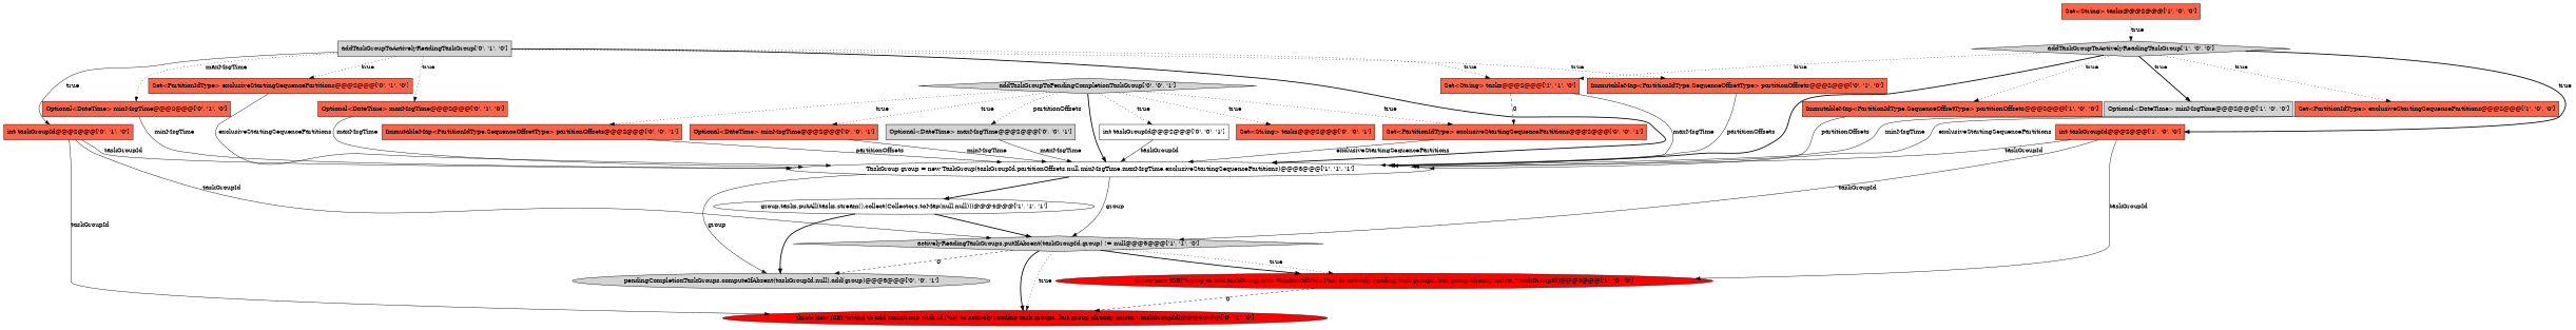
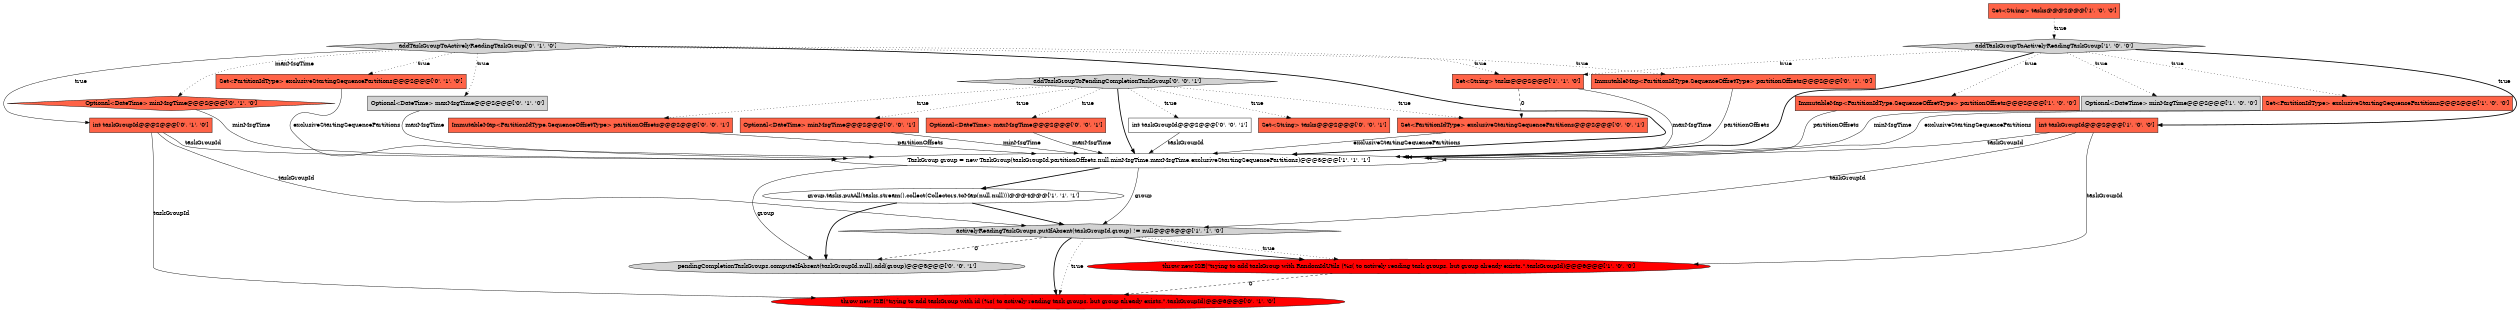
  digraph {
    node [fillcolor=tomato shape=box style=filled]
    edge [style=solid]
    n1 [fillcolor=lightgray label="activelyReadingTaskGroups.putIfAbsent(taskGroupId,group) != null@@@5@@@['1', '1', '0']" shape=diamond]
    n2 [fillcolor=red label="throw new ISE(\"trying to add taskGroup with id (%s( to actively reading task groups, but group already exists.\",taskGroupId)@@@6@@@['0', '1', '0']" shape=ellipse]
    n3 [fillcolor=lightgray label="pendingCompletionTaskGroups.computeIfAbsent(taskGroupId,null).add(group)@@@5@@@['0', '0', '1']" shape=ellipse]
    n4 [fillcolor=red label="throw new ISE(\"trying to add taskGroup with RandomIdUtils (%s( to actively reading task groups, but group already exists.\",taskGroupId)@@@6@@@['1', '0', '0']" shape=ellipse]
    n5 [fillcolor=white label="group.tasks.putAll(tasks.stream().collect(Collectors.toMap(null,null)))@@@4@@@['1', '1', '1']" shape=ellipse]
-   n6 [label="Optional<DateTime> maxMsgTime@@@2@@@['0', '1', '0']"]
+   n6 [fillcolor=lightgray label="Optional<DateTime> maxMsgTime@@@2@@@['0', '1', '0']"]
    n7 [fillcolor=white label="TaskGroup group = new TaskGroup(taskGroupId,partitionOffsets,null,minMsgTime,maxMsgTime,exclusiveStartingSequencePartitions)@@@3@@@['1', '1', '1']" shape=ellipse]
    n8 [fillcolor=white label="int taskGroupId@@@2@@@['0', '0', '1']"]
    n9 [label="Set<String> tasks@@@2@@@['0', '0', '1']"]
    n10 [label="ImmutableMap<PartitionIdType,SequenceOffsetType> partitionOffsets@@@2@@@['1', '0', '0']"]
    n11 [label="ImmutableMap<PartitionIdType,SequenceOffsetType> partitionOffsets@@@2@@@['0', '0', '1']"]
    n12 [label="Set<PartitionIdType> exclusiveStartingSequencePartitions@@@2@@@['0', '0', '1']"]
    n13 [label="int taskGroupId@@@2@@@['0', '1', '0']"]
    n14 [label="Set<String> tasks@@@2@@@['1', '1', '0']"]
    n15 [label="int taskGroupId@@@2@@@['1', '0', '0']"]
    n16 [fillcolor=lightgray label="addTaskGroupToActivelyReadingTaskGroup['1', '0', '0']" shape=diamond]
    n17 [fillcolor=lightgray label="Optional<DateTime> minMsgTime@@@2@@@['1', '0', '0']"]
    n18 [label="Set<PartitionIdType> exclusiveStartingSequencePartitions@@@2@@@['1', '0', '0']"]
    n19 [label="Set<String> tasks@@@2@@@['1', '0', '0']"]
-   n20 [label="Optional<DateTime> minMsgTime@@@2@@@['0', '1', '0']"]
+   n20 [label="Optional<DateTime> minMsgTime@@@2@@@['0', '1', '0']" shape=diamond]
    n21 [fillcolor=lightgray label="addTaskGroupToPendingCompletionTaskGroup['0', '0', '1']" shape=diamond]
    n22 [label="Optional<DateTime> minMsgTime@@@2@@@['0', '0', '1']"]
-   n23 [fillcolor=lightgray label="Optional<DateTime> maxMsgTime@@@2@@@['0', '0', '1']"]
+   n23 [label="Optional<DateTime> maxMsgTime@@@2@@@['0', '0', '1']"]
    n24 [label="Set<PartitionIdType> exclusiveStartingSequencePartitions@@@2@@@['0', '1', '0']"]
-   n25 [fillcolor=lightgray label="addTaskGroupToActivelyReadingTaskGroup['0', '1', '0']"]
+   n25 [fillcolor=lightgray label="addTaskGroupToActivelyReadingTaskGroup['0', '1', '0']" shape=diamond]
    n26 [label="ImmutableMap<PartitionIdType,SequenceOffsetType> partitionOffsets@@@2@@@['0', '1', '0']"]
    n1 -> n2 [style=bold]
    n1 -> n2 [label=true style=dotted]
    n1 -> n3 [label=0 style=dashed]
    n1 -> n4 [label=true style=dotted]
    n1 -> n4 [style=bold]
    n4 -> n2 [label=0 style=dashed]
    n5 -> n1 [style=bold]
    n5 -> n3 [style=bold]
    n6 -> n7 [label=maxMsgTime]
    n7 -> n1 [label=group]
    n7 -> n3 [label=group]
    n7 -> n5 [style=bold]
    n8 -> n7 [label=taskGroupId]
    n10 -> n7 [label=partitionOffsets]
    n11 -> n7 [label=partitionOffsets]
    n12 -> n7 [label=exclusiveStartingSequencePartitions]
    n13 -> n1 [label=taskGroupId]
    n13 -> n2 [label=taskGroupId]
    n13 -> n7 [label=taskGroupId]
    n14 -> n7 [label=maxMsgTime]
    n14 -> n12 [label=0 style=dashed]
    n15 -> n1 [label=taskGroupId]
    n15 -> n4 [label=taskGroupId]
    n15 -> n7 [label=taskGroupId]
    n16 -> n7 [style=bold]
    n16 -> n10 [label=true style=dotted]
    n16 -> n14 [label=true style=dotted]
    n16 -> n15 [label=true style=bold]
-   n16 -> n17 [label=true style=bold]
+   n16 -> n17 [label=true style=dotted]
    n16 -> n18 [label=true style=dotted]
    n17 -> n7 [label=minMsgTime]
    n18 -> n7 [label=exclusiveStartingSequencePartitions]
    n19 -> n16 [label=true style=dotted]
    n20 -> n7 [label=minMsgTime]
    n21 -> n7 [style=bold]
    n21 -> n8 [label=true style=dotted]
    n21 -> n9 [label=true style=dotted]
    n21 -> n11 [label=true style=dotted]
    n21 -> n12 [label=true style=dotted]
    n21 -> n22 [label=true style=dotted]
-   n21 -> n23 [label=partitionOffsets style=dotted]
+   n21 -> n23 [label=true style=dotted]
    n22 -> n7 [label=minMsgTime]
    n23 -> n7 [label=maxMsgTime]
    n24 -> n7 [label=exclusiveStartingSequencePartitions]
    n25 -> n6 [label=true style=dotted]
    n25 -> n7 [style=bold]
    n25 -> n13 [label=true]
    n25 -> n14 [label=true style=dotted]
    n25 -> n20 [label=maxMsgTime style=dotted]
    n25 -> n24 [label=true style=dotted]
    n25 -> n26 [label=true style=dotted]
    n26 -> n7 [label=partitionOffsets]
  }
